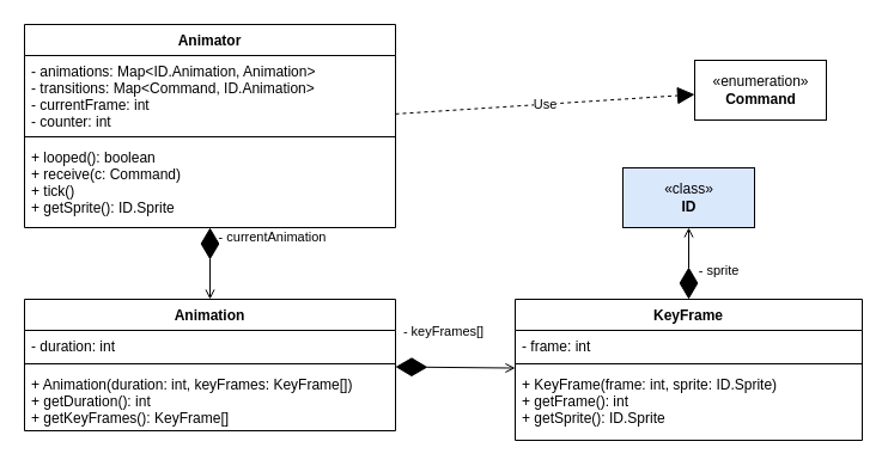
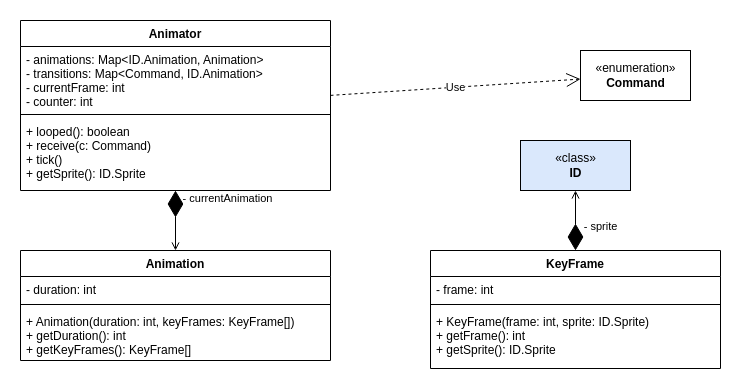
  <mxCell id="0" />
  <mxCell id="1" parent="0" />
  <mxCell id="2" value="«class»&lt;br&gt;&lt;b&gt;ID&lt;/b&gt;" style="html=1;fillColor=#dae8fc;" parent="1" vertex="1"><mxGeometry x="520" y="140" width="110" height="50" as="geometry" /></mxCell>
  <mxCell id="3" value="&lt;div&gt;- sprite&lt;/div&gt;" style="endArrow=diamondThin;endFill=1;endSize=24;html=1;startArrow=open;startFill=0;" parent="1" source="2" target="12" edge="1"><mxGeometry x="0.2" y="25" width="160" relative="1" as="geometry"><mxPoint x="420" y="120" as="sourcePoint" /><mxPoint x="580" y="120" as="targetPoint" /><mxPoint as="offset" /></mxGeometry></mxCell>
- <mxCell id="4" value="- keyFrames[]" style="endArrow=diamondThin;endFill=1;endSize=24;html=1;startArrow=open;startFill=0;" parent="1" source="12" target="5" edge="1"><mxGeometry x="0.199" y="-30" width="160" relative="1" as="geometry"><mxPoint x="350" y="280" as="sourcePoint" /><mxPoint x="510" y="280" as="targetPoint" /><mxPoint as="offset" /></mxGeometry></mxCell>
  <mxCell id="5" value="Animation" style="swimlane;fontStyle=1;align=center;verticalAlign=top;childLayout=stackLayout;horizontal=1;startSize=26;horizontalStack=0;resizeParent=1;resizeParentMax=0;resizeLast=0;collapsible=1;marginBottom=0;" parent="1" vertex="1"><mxGeometry x="20" y="250" width="310" height="110" as="geometry"><mxRectangle x="40" y="250" width="90" height="26" as="alternateBounds" /></mxGeometry></mxCell>
  <mxCell id="6" value="- duration: int&#10;" style="text;strokeColor=none;fillColor=none;align=left;verticalAlign=top;spacingLeft=4;spacingRight=4;overflow=hidden;rotatable=0;points=[[0,0.5],[1,0.5]];portConstraint=eastwest;" parent="5" vertex="1"><mxGeometry y="26" width="310" height="24" as="geometry" /></mxCell>
  <mxCell id="7" value="" style="line;strokeWidth=1;fillColor=none;align=left;verticalAlign=middle;spacingTop=-1;spacingLeft=3;spacingRight=3;rotatable=0;labelPosition=right;points=[];portConstraint=eastwest;" parent="5" vertex="1"><mxGeometry y="50" width="310" height="8" as="geometry" /></mxCell>
  <mxCell id="8" value="+ Animation(duration: int, keyFrames: KeyFrame[])&#10;+ getDuration(): int&#10;+ getKeyFrames(): KeyFrame[]" style="text;strokeColor=none;fillColor=none;align=left;verticalAlign=top;spacingLeft=4;spacingRight=4;overflow=hidden;rotatable=0;points=[[0,0.5],[1,0.5]];portConstraint=eastwest;" parent="5" vertex="1"><mxGeometry y="58" width="310" height="52" as="geometry" /></mxCell>
  <mxCell id="9" value="&lt;div&gt;«enumeration»&lt;/div&gt;&lt;div&gt;&lt;b&gt;Command&lt;/b&gt;&lt;br&gt;&lt;/div&gt;&lt;b&gt;&lt;/b&gt;" style="html=1;" parent="1" vertex="1"><mxGeometry x="580" y="50" width="110" height="50" as="geometry" /></mxCell>
- <mxCell id="10" value="Use" style="endArrow=block;endSize=12;dashed=1;html=1;" parent="1" source="16" target="9" edge="1"><mxGeometry width="160" relative="1" as="geometry"><mxPoint x="280" y="140" as="sourcePoint" /><mxPoint x="440" y="140" as="targetPoint" /></mxGeometry></mxCell>
+ <mxCell id="10" value="Use" style="endArrow=open;endSize=12;dashed=1;html=1;" parent="1" source="16" target="9" edge="1"><mxGeometry width="160" relative="1" as="geometry"><mxPoint x="280" y="140" as="sourcePoint" /><mxPoint x="440" y="140" as="targetPoint" /></mxGeometry></mxCell>
  <mxCell id="11" value="- currentAnimation" style="endArrow=diamondThin;endFill=1;endSize=24;html=1;startArrow=open;startFill=0;" parent="1" source="5" target="16" edge="1"><mxGeometry x="0.737" y="-52" width="160" relative="1" as="geometry"><mxPoint x="330" y="170.345" as="sourcePoint" /><mxPoint x="170" y="169.997" as="targetPoint" /><mxPoint as="offset" /></mxGeometry></mxCell>
  <mxCell id="12" value="KeyFrame" style="swimlane;fontStyle=1;align=center;verticalAlign=top;childLayout=stackLayout;horizontal=1;startSize=26;horizontalStack=0;resizeParent=1;resizeParentMax=0;resizeLast=0;collapsible=1;marginBottom=0;" parent="1" vertex="1"><mxGeometry x="430" y="250" width="290" height="118" as="geometry" /></mxCell>
  <mxCell id="13" value="- frame: int&#10;" style="text;strokeColor=none;fillColor=none;align=left;verticalAlign=top;spacingLeft=4;spacingRight=4;overflow=hidden;rotatable=0;points=[[0,0.5],[1,0.5]];portConstraint=eastwest;" parent="12" vertex="1"><mxGeometry y="26" width="290" height="24" as="geometry" /></mxCell>
  <mxCell id="14" value="" style="line;strokeWidth=1;fillColor=none;align=left;verticalAlign=middle;spacingTop=-1;spacingLeft=3;spacingRight=3;rotatable=0;labelPosition=right;points=[];portConstraint=eastwest;" parent="12" vertex="1"><mxGeometry y="50" width="290" height="8" as="geometry" /></mxCell>
  <mxCell id="15" value="+ KeyFrame(frame: int, sprite: ID.Sprite)&#10;+ getFrame(): int&#10;+ getSprite(): ID.Sprite&#10;" style="text;strokeColor=none;fillColor=none;align=left;verticalAlign=top;spacingLeft=4;spacingRight=4;overflow=hidden;rotatable=0;points=[[0,0.5],[1,0.5]];portConstraint=eastwest;" parent="12" vertex="1"><mxGeometry y="58" width="290" height="60" as="geometry" /></mxCell>
  <mxCell id="16" value="Animator" style="swimlane;fontStyle=1;align=center;verticalAlign=top;childLayout=stackLayout;horizontal=1;startSize=26;horizontalStack=0;resizeParent=1;resizeParentMax=0;resizeLast=0;collapsible=1;marginBottom=0;" parent="1" vertex="1"><mxGeometry x="20" y="20" width="310" height="170" as="geometry" /></mxCell>
  <mxCell id="17" value="- animations: Map&lt;ID.Animation, Animation&gt;&#10;- transitions: Map&lt;Command, ID.Animation&gt;&#10;- currentFrame: int&#10;- counter: int" style="text;strokeColor=none;fillColor=none;align=left;verticalAlign=top;spacingLeft=4;spacingRight=4;overflow=hidden;rotatable=0;points=[[0,0.5],[1,0.5]];portConstraint=eastwest;" parent="16" vertex="1"><mxGeometry y="26" width="310" height="64" as="geometry" /></mxCell>
  <mxCell id="18" value="" style="line;strokeWidth=1;fillColor=none;align=left;verticalAlign=middle;spacingTop=-1;spacingLeft=3;spacingRight=3;rotatable=0;labelPosition=right;points=[];portConstraint=eastwest;" parent="16" vertex="1"><mxGeometry y="90" width="310" height="8" as="geometry" /></mxCell>
  <mxCell id="19" value="+ looped(): boolean&#10;+ receive(c: Command)&#10;+ tick()&#10;+ getSprite(): ID.Sprite" style="text;strokeColor=none;fillColor=none;align=left;verticalAlign=top;spacingLeft=4;spacingRight=4;overflow=hidden;rotatable=0;points=[[0,0.5],[1,0.5]];portConstraint=eastwest;" parent="16" vertex="1"><mxGeometry y="98" width="310" height="72" as="geometry" /></mxCell>
